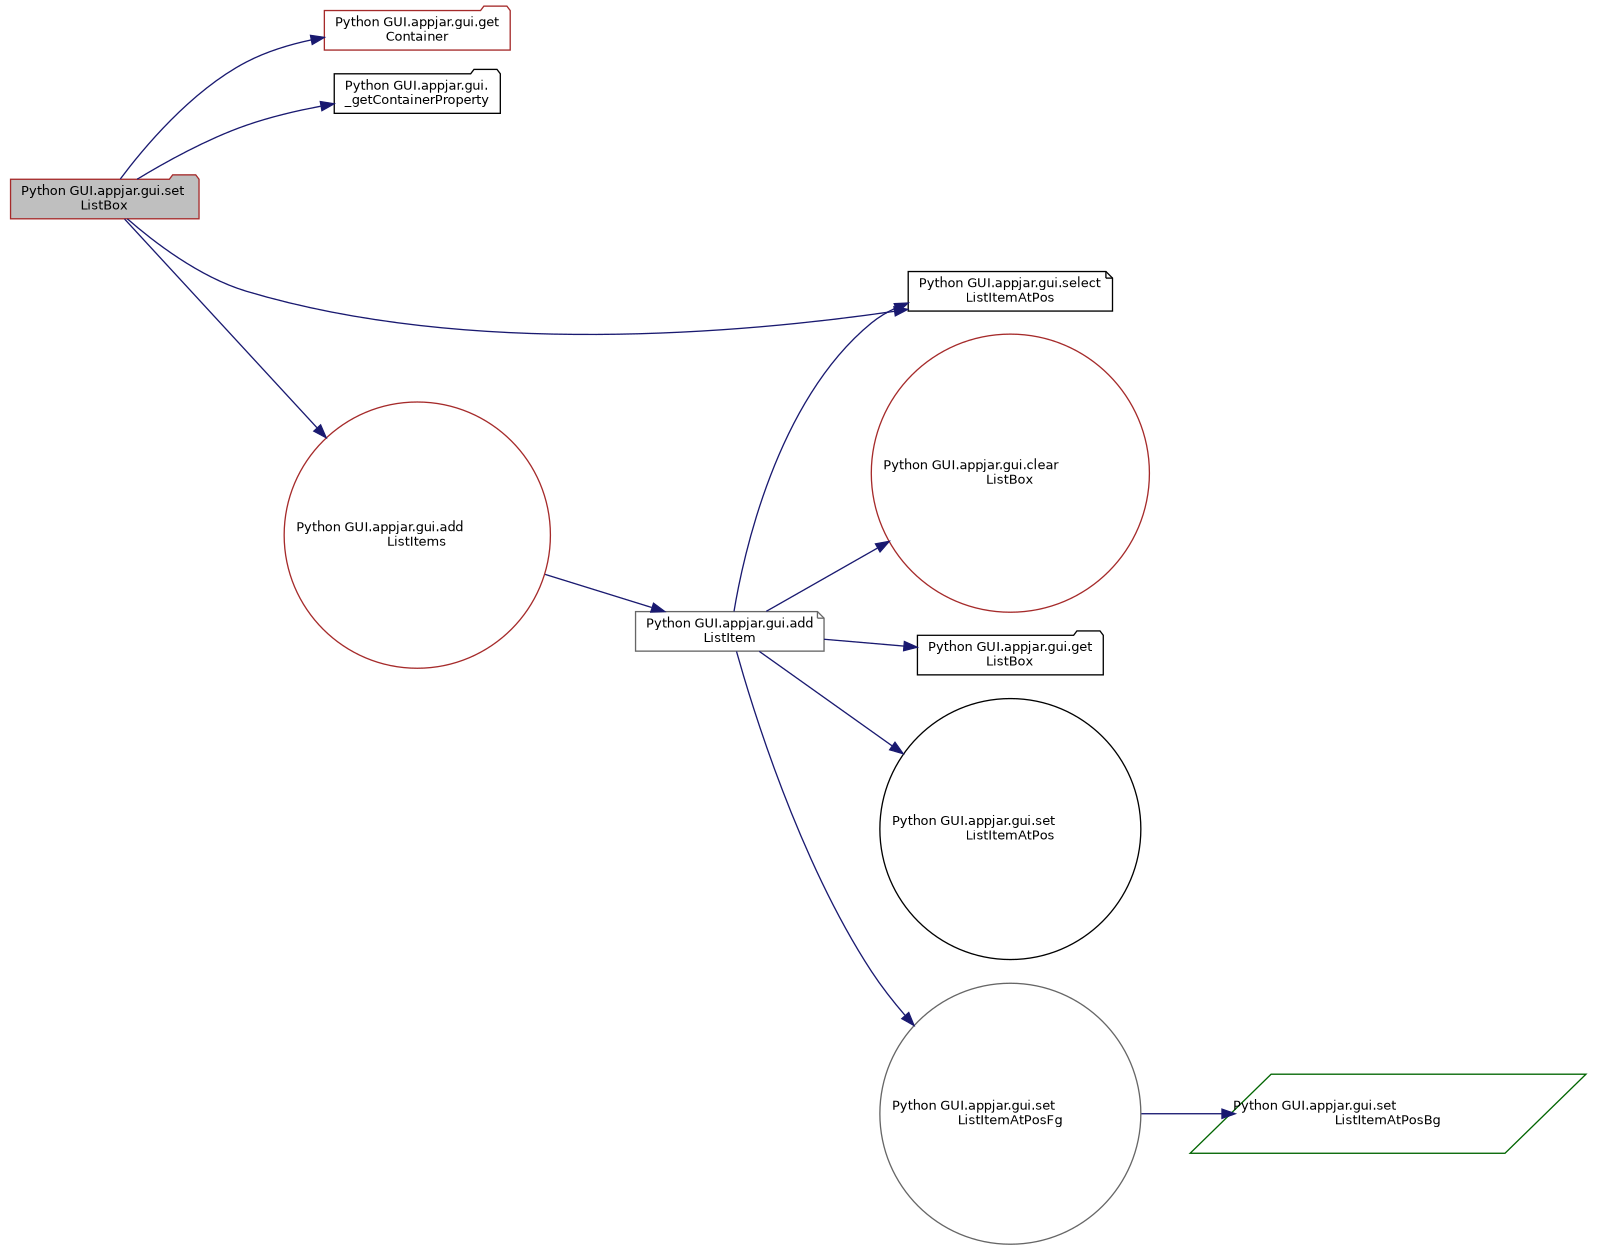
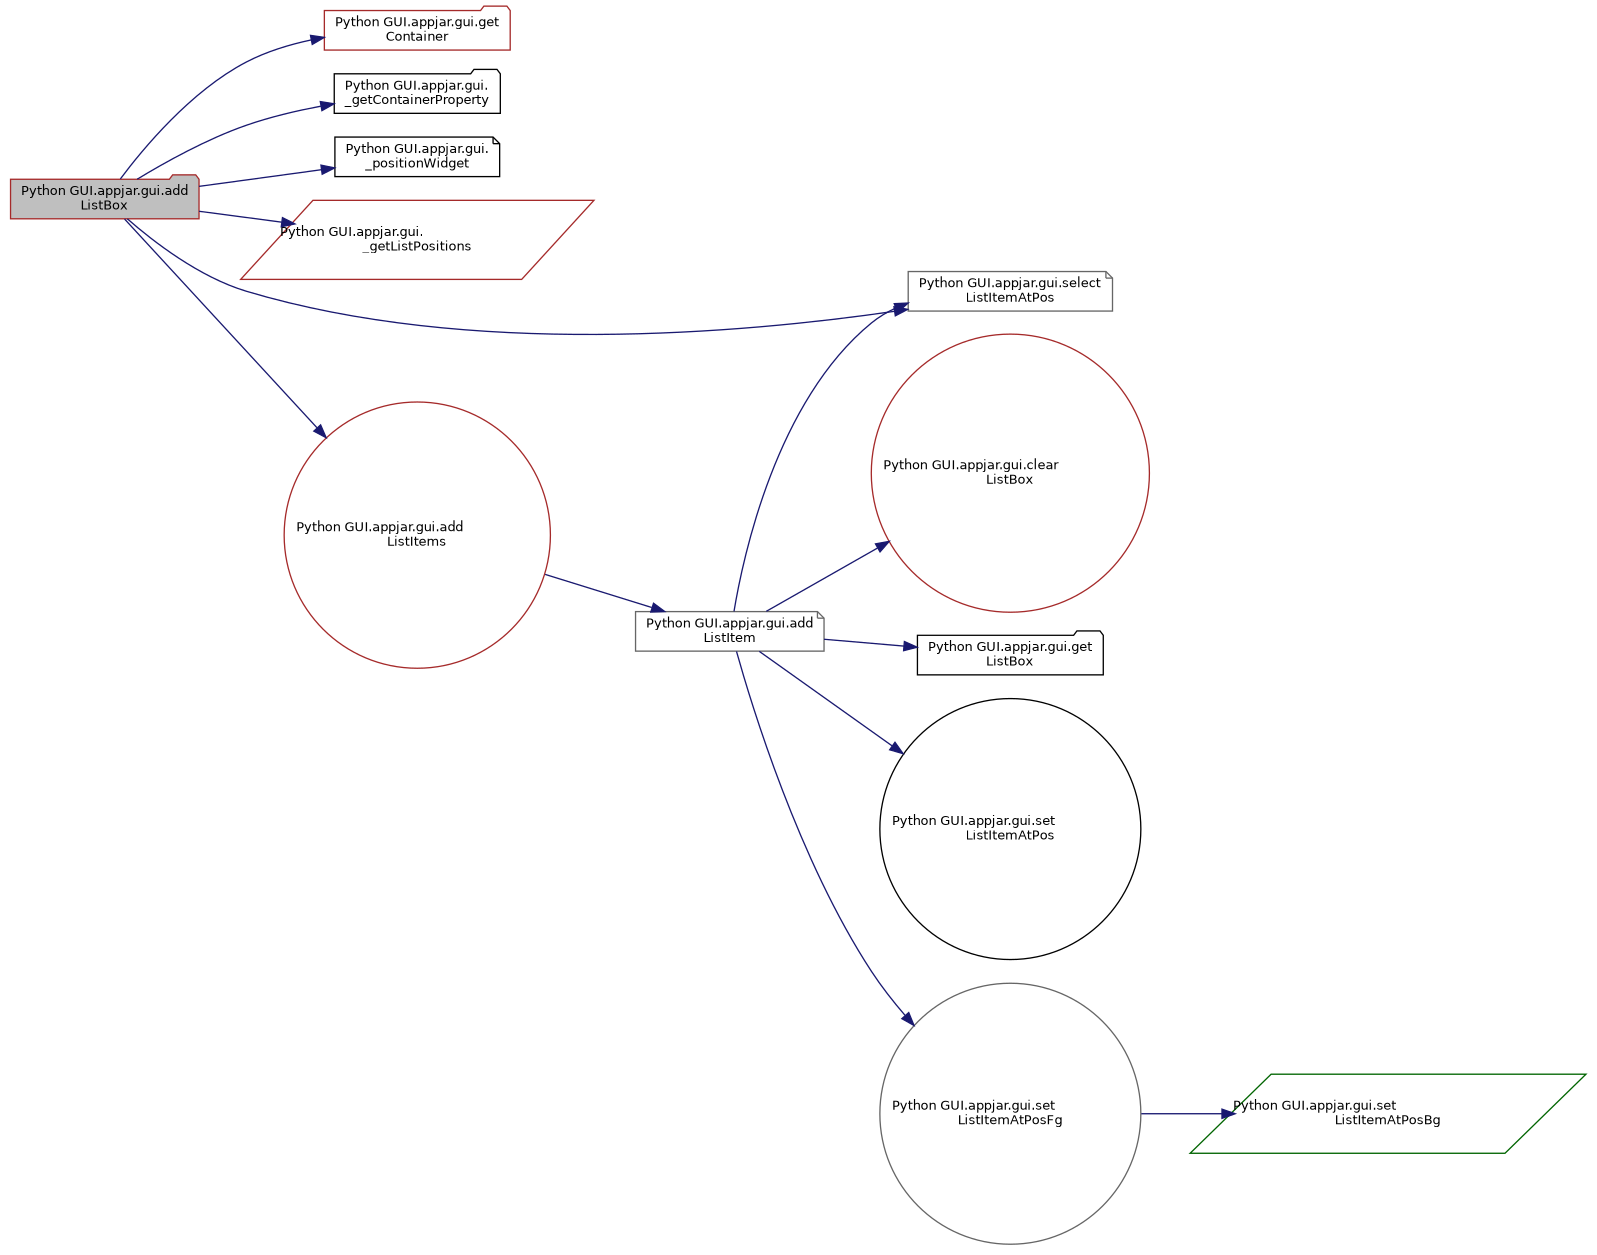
  digraph {
    rankdir=LR
    node [color=brown fillcolor=white fontname=Helvetica fontsize=10 shape=folder style=filled]
    edge [color=midnightblue fontname=Helvetica fontsize=10 labelfontname=Helvetica labelfontsize=10 style=solid]
-   n1 [fillcolor=grey75 fontcolor=black height=0.2 label="Python GUI.appjar.gui.set\lListBox" width=0.4]
+   n1 [fillcolor=grey75 fontcolor=black height=0.2 label="Python GUI.appjar.gui.add\lListBox" width=0.4]
    n2 [height=0.2 label="Python GUI.appjar.gui.get\lContainer" width=0.4]
    n3 [color=black height=0.2 label="Python GUI.appjar.gui.\l_getContainerProperty" width=0.4]
-   n6 [color=black height=0.2 label="Python GUI.appjar.gui.select\lListItemAtPos" shape=note width=0.4]
+   n4 [color=black height=0.2 label="Python GUI.appjar.gui.\l_positionWidget" shape=note width=0.4]
+   n5 [height=0.2 label="Python GUI.appjar.gui.\l_getListPositions" shape=parallelogram width=0.4]
+   n6 [color=gray40 height=0.2 label="Python GUI.appjar.gui.select\lListItemAtPos" shape=note width=0.4]
    n7 [height=0.2 label="Python GUI.appjar.gui.add\lListItems" shape=circle width=0.4]
    n8 [height=0.2 label="Python GUI.appjar.gui.clear\lListBox" shape=circle width=0.4]
    n9 [color=gray40 height=0.2 label="Python GUI.appjar.gui.add\lListItem" shape=note width=0.4]
    n10 [color=black height=0.2 label="Python GUI.appjar.gui.get\lListBox" width=0.4]
    n11 [color=black height=0.2 label="Python GUI.appjar.gui.set\lListItemAtPos" shape=circle width=0.4]
    n12 [color=gray40 height=0.2 label="Python GUI.appjar.gui.set\lListItemAtPosFg" shape=circle width=0.4]
    n13 [color=darkgreen height=0.2 label="Python GUI.appjar.gui.set\lListItemAtPosBg" shape=parallelogram width=0.4]
    n1 -> n2
    n1 -> n3
+   n1 -> n4
+   n1 -> n5
    n1 -> n6
    n1 -> n7
    n7 -> n9
    n9 -> n6
    n9 -> n8
    n9 -> n10
    n9 -> n11
    n9 -> n12
    n12 -> n13
  }
